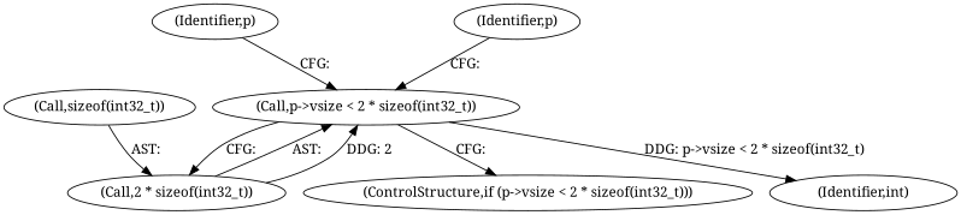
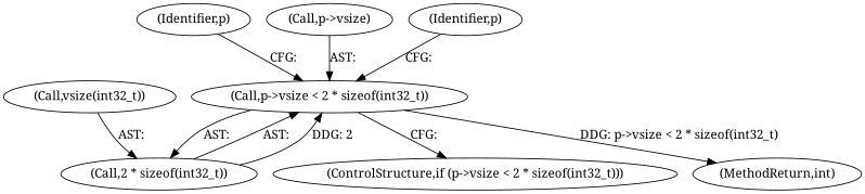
  digraph {
    fontname="Noto Serif"
    node [fontname="Noto Serif"]
    edge [fontname="Noto Serif"]
    n1 [label="(Call,p->vsize < 2 * sizeof(int32_t))"]
    n2 [label="(Call,2 * sizeof(int32_t))"]
    n3 [label="(ControlStructure,if (p->vsize < 2 * sizeof(int32_t)))"]
-   n4 [label="(Identifier,int)"]
-   n5 [label="(Call,sizeof(int32_t))"]
+   n4 [label="(MethodReturn,int)"]
+   n5 [label="(Call,vsize(int32_t))"]
    n6 [label="(Identifier,p)"]
+   n7 [label="(Call,p->vsize)"]
    n8 [label="(Identifier,p)"]
-   n1 -> n2 [label="CFG: "]
+   n1 -> n2 [label="AST: "]
    n1 -> n3 [label="CFG: "]
    n1 -> n4 [label="DDG: p->vsize < 2 * sizeof(int32_t)"]
    n2 -> n1 [label="AST: "]
    n2 -> n1 [label="DDG: 2"]
    n5 -> n2 [label="AST: "]
    n6 -> n1 [label="CFG: "]
+   n7 -> n1 [label="AST: "]
    n8 -> n1 [label="CFG: "]
  }
